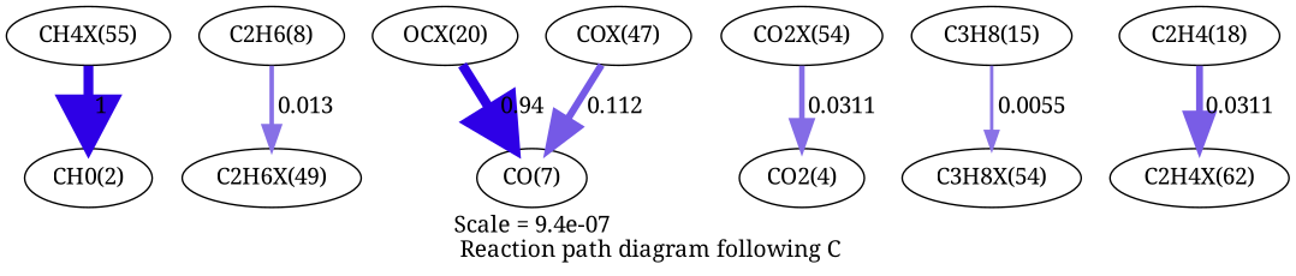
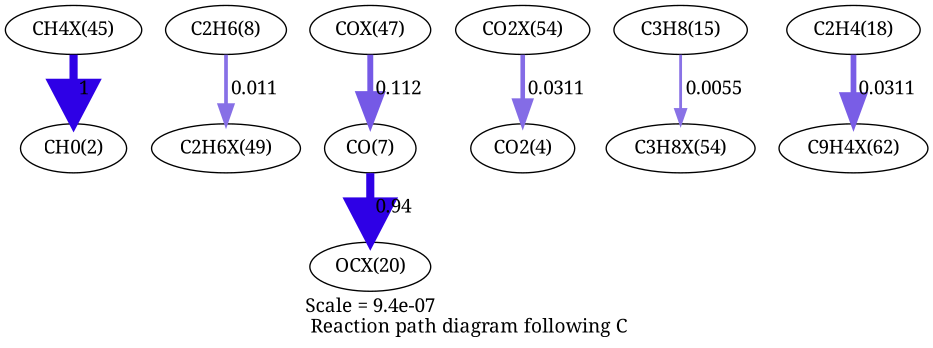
  digraph {
    fontname="Noto Serif"
    label="Scale = 9.4e-07\l Reaction path diagram following C"
    node [fontname="Noto Serif"]
    edge [fontname="Noto Serif"]
-   n1 [label="CH4X(55)"]
+   n1 [label="CH4X(45)"]
    n2 [label="CH0(2)"]
    n3 [label="C2H6(8)"]
    n4 [label="C2H6X(49)"]
    n5 [label="OCX(20)"]
    n6 [label="CO(7)"]
    n7 [label="COX(47)"]
    n8 [label="CO2X(54)"]
    n9 [label="CO2(4)"]
    n10 [label="C3H8(15)"]
    n11 [label="C3H8X(54)"]
    n12 [label="C2H4(18)"]
-   n13 [label="C2H4X(62)"]
+   n13 [label="C9H4X(62)"]
    n1 -> n2 [arrowsize=3 color="0.7, 1.5, 0.9" label=" 1" penwidth=6]
-   n3 -> n4 [arrowsize=1.36 color="0.7, 0.513, 0.9" label=" 0.013" penwidth=2.72]
-   n5 -> n6 [arrowsize=2.98 color="0.7, 1.44, 0.9" label=" 0.94" penwidth=5.95]
+   n3 -> n4 [arrowsize=1.36 color="0.7, 0.513, 0.9" label=" 0.011" penwidth=2.72]
+   n6 -> n5 [arrowsize=2.98 color="0.7, 1.44, 0.9" label=" 0.94" penwidth=5.95]
    n7 -> n6 [arrowsize=2.17 color="0.7, 0.612, 0.9" label=" 0.112" penwidth=4.35]
    n8 -> n9 [arrowsize=1.69 color="0.7, 0.531, 0.9" label=" 0.0311" penwidth=3.38]
    n10 -> n11 [arrowsize=1.04 color="0.7, 0.505, 0.9" label=" 0.0055" penwidth=2.07]
    n12 -> n13 [arrowsize=2.1 color="0.7, 0.593, 0.9" label=" 0.0311" penwidth=4.21]
  }
